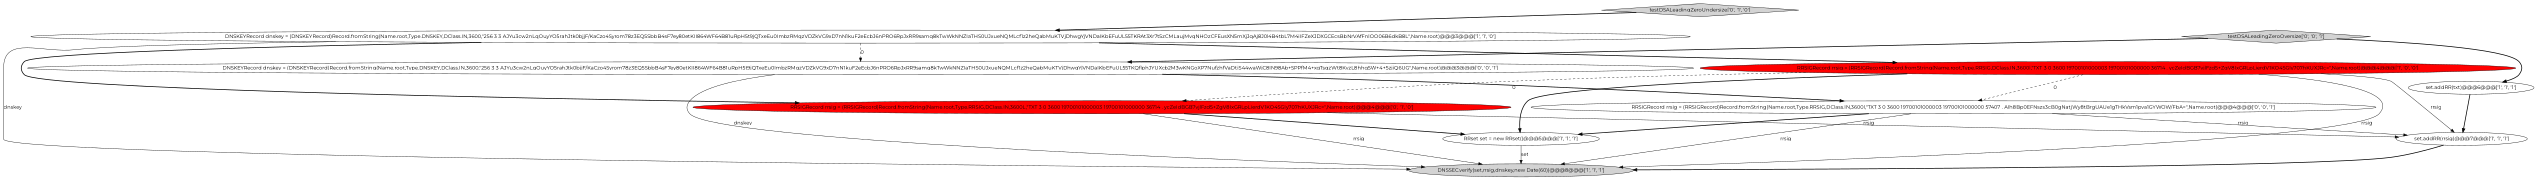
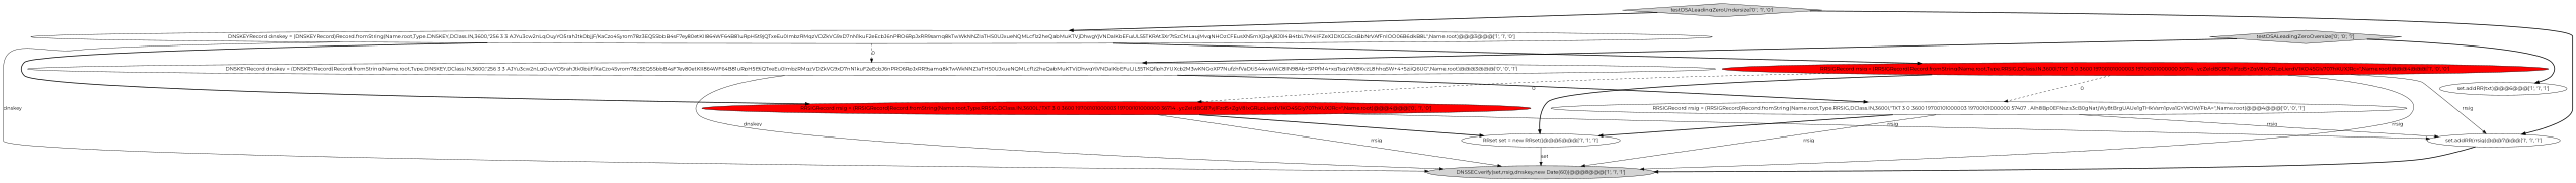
  digraph {
    fontname=Montserrat
    node [fillcolor=white fontname=Montserrat shape=ellipse style=filled]
    edge [fontname=Montserrat style=bold]
    n1 [fillcolor=lightgray label="testDSALeadingZeroUndersize['0', '1', '0']" shape=diamond]
    n2 [label="DNSKEYRecord dnskey = (DNSKEYRecord)Record.fromString(Name.root,Type.DNSKEY,DClass.IN,3600,\"256 3 3 AJYu3cw2nLqOuyYO5rahJtk0bjjF/KaCzo4Syrom78z3EQ5SbbB4sF7ey80etKII864WF64B81uRpH5t9jQTxeEu0ImbzRMqzVDZkVG9xD7nN1kuF2eEcbJ6nPRO6RpJxRR9samq8kTwWkNNZIaTHS0UJxueNQMLcf1z2heQabMuKTVjDhwgYjVNDaIKbEFuUL55TKRAt3Xr7t5zCMLaujMvqNHOzCFEusXN5mXjJqAj8J0l4B4tbL7M4iIFZeXJDXGCEcsBbNrVAfFnlOO06B6dkB8L\",Name.root)@@@3@@@['1', '1', '0']"]
    n3 [label="DNSKEYRecord dnskey = (DNSKEYRecord)Record.fromString(Name.root,Type.DNSKEY,DClass.IN,3600,\"256 3 3 AJYu3cw2nLqOuyYO5rahJtk0bjjF/KaCzo4Syrom78z3EQ5SbbB4sF7ey80etKII864WF64B81uRpH5t9jQTxeEu0ImbzRMqzVDZkVG9xD7nN1kuF2eEcbJ6nPRO6RpJxRR9samq8kTwWkNNZIaTHS0UJxueNQMLcf1z2heQabMuKTVjDhwgYjVNDaIKbEFuUL55TKQflphJYUXcb2M3wKNGoXP7NufzhfVaDtiS44waWjC8IN98Ab+SPPfM4+xgTsgzWt8KvzL8hhqSW+4+5zjiQ6UG\",Name.root)@@@3@@@['0', '0', '1']"]
    n4 [fillcolor=lightgray label="DNSSEC.verify(set,rrsig,dnskey,new Date(60))@@@8@@@['1', '1', '1']"]
    n5 [fillcolor=red label="RRSIGRecord rrsig = (RRSIGRecord)Record.fromString(Name.root,Type.RRSIG,DClass.IN,3600l,\"TXT 3 0 3600 19700101000003 19700101000000 36714 . ycZeIdBGB7vjlFzd5+ZgV8IxGRLpLierdV1KO4SGIy707hKUXJRc=\",Name.root)@@@4@@@['1', '0', '0']"]
    n6 [fillcolor=red label="RRSIGRecord rrsig = (RRSIGRecord)Record.fromString(Name.root,Type.RRSIG,DClass.IN,3600L,\"TXT 3 0 3600 19700101000003 19700101000000 36714 . ycZeIdBGB7vjlFzd5+ZgV8IxGRLpLierdV1KO4SGIy707hKUXJRc=\",Name.root)@@@4@@@['0', '1', '0']"]
    n7 [label="set.addRR(txt)@@@6@@@['1', '1', '1']"]
    n8 [label="set.addRR(rrsig)@@@7@@@['1', '1', '1']"]
    n9 [label="RRSIGRecord rrsig = (RRSIGRecord)Record.fromString(Name.root,Type.RRSIG,DClass.IN,3600l,\"TXT 3 0 3600 19700101000003 19700101000000 57407 . AIh8Bp0EFNszs3cB0gNatjWy8tBrgUAUe1gTHkVsm1pva1GYWOW/FbA=\",Name.root)@@@4@@@['0', '0', '1']"]
    n10 [label="RRset set = new RRset()@@@5@@@['1', '1', '1']"]
    n11 [fillcolor=lightgray label="testDSALeadingZeroOversize['0', '0', '1']" shape=diamond]
    n1 -> n2
    n2 -> n3 [label=0 style=dashed]
    n2 -> n4 [label=dnskey style=solid]
    n2 -> n5
    n2 -> n6
    n3 -> n4 [label=dnskey style=solid]
    n3 -> n9
    n5 -> n4 [label=rrsig style=solid]
    n5 -> n6 [label=0 style=dashed]
    n5 -> n8 [label=rrsig style=solid]
    n5 -> n9 [label=0 style=dashed]
    n5 -> n10
    n6 -> n4 [label=rrsig style=solid]
    n6 -> n8 [label=rrsig style=solid]
    n6 -> n10
-   n7 -> n8
+   n1 -> n8
    n8 -> n4
    n9 -> n4 [label=rrsig style=solid]
    n9 -> n8 [label=rrsig style=solid]
    n9 -> n10
    n10 -> n4 [label=set style=solid]
    n11 -> n3
    n11 -> n7
  }
